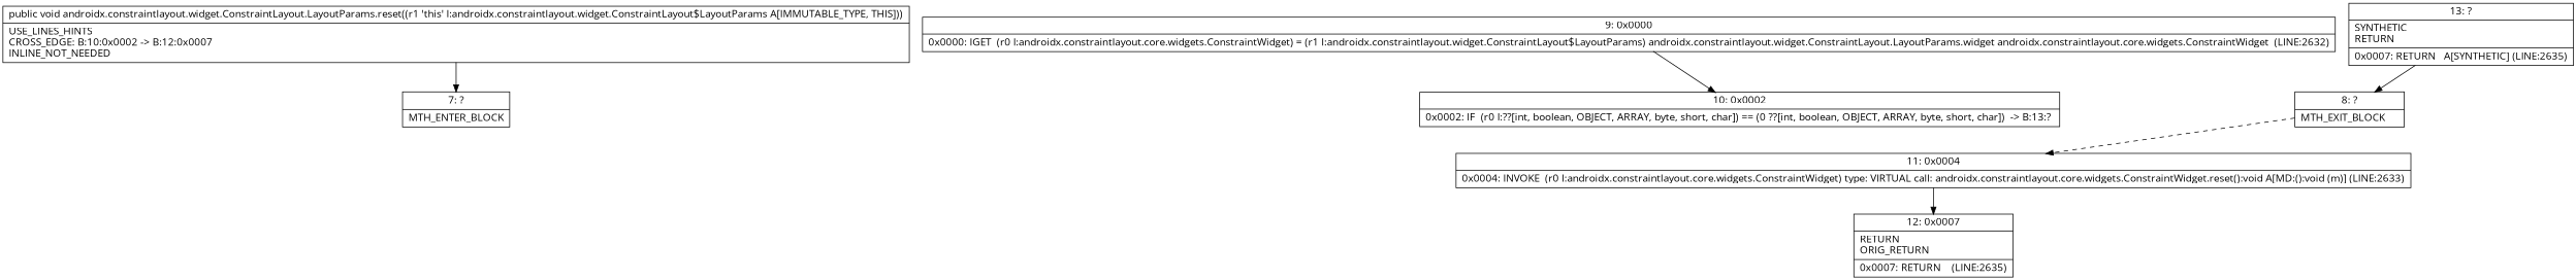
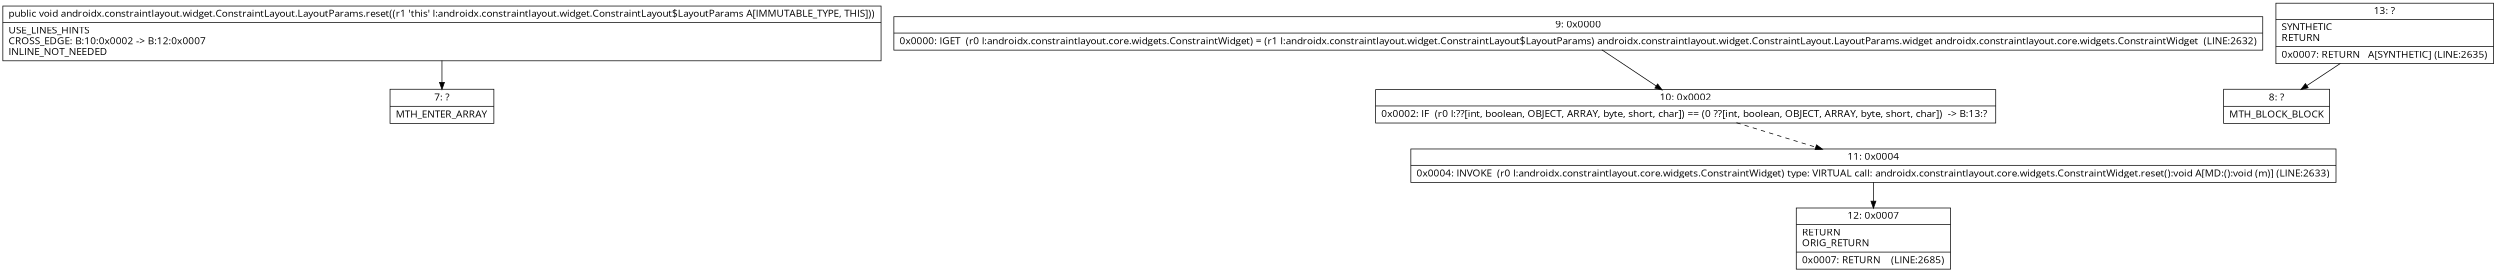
  digraph {
    fontname="Open Sans"
    node [fontname="Open Sans" shape=record]
    edge [fontname="Open Sans"]
-   n1 [label="{7\:\ ?|MTH_ENTER_BLOCK\l}"]
+   n1 [label="{7\:\ ?|MTH_ENTER_ARRAY\l}"]
    n2 [label="{9\:\ 0x0000|0x0000: IGET  (r0 I:androidx.constraintlayout.core.widgets.ConstraintWidget) = (r1 I:androidx.constraintlayout.widget.ConstraintLayout$LayoutParams) androidx.constraintlayout.widget.ConstraintLayout.LayoutParams.widget androidx.constraintlayout.core.widgets.ConstraintWidget  (LINE:2632)\l}"]
    n3 [label="{10\:\ 0x0002|0x0002: IF  (r0 I:??[int, boolean, OBJECT, ARRAY, byte, short, char]) == (0 ??[int, boolean, OBJECT, ARRAY, byte, short, char])  \-\> B:13:? \l}"]
    n4 [label="{11\:\ 0x0004|0x0004: INVOKE  (r0 I:androidx.constraintlayout.core.widgets.ConstraintWidget) type: VIRTUAL call: androidx.constraintlayout.core.widgets.ConstraintWidget.reset():void A[MD:():void (m)] (LINE:2633)\l}"]
-   n5 [label="{12\:\ 0x0007|RETURN\lORIG_RETURN\l|0x0007: RETURN    (LINE:2635)\l}"]
+   n5 [label="{12\:\ 0x0007|RETURN\lORIG_RETURN\l|0x0007: RETURN    (LINE:2685)\l}"]
    n6 [label="{13\:\ ?|SYNTHETIC\lRETURN\l|0x0007: RETURN   A[SYNTHETIC] (LINE:2635)\l}"]
-   n7 [label="{8\:\ ?|MTH_EXIT_BLOCK\l}"]
+   n7 [label="{8\:\ ?|MTH_BLOCK_BLOCK\l}"]
    n8 [label="{public void androidx.constraintlayout.widget.ConstraintLayout.LayoutParams.reset((r1 'this' I:androidx.constraintlayout.widget.ConstraintLayout$LayoutParams A[IMMUTABLE_TYPE, THIS]))  | USE_LINES_HINTS\lCROSS_EDGE: B:10:0x0002 \-\> B:12:0x0007\lINLINE_NOT_NEEDED\l}"]
    n2 -> n3
-   n7 -> n4 [style=dashed]
+   n3 -> n4 [style=dashed]
    n4 -> n5
    n6 -> n7
    n8 -> n1
  }
